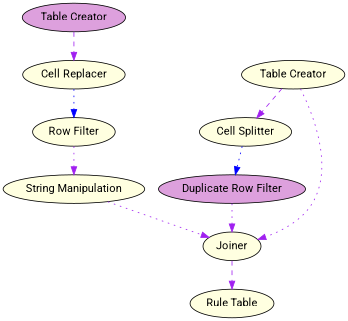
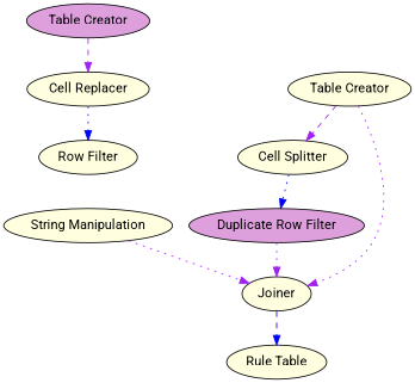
  digraph {
    fontname=Roboto
    rankdir=TB
    node [fillcolor=lightyellow fontname=Roboto style=filled]
    edge [color=purple fontname=Roboto style=dotted]
    n1 [fillcolor=plum label="Table Creator"]
    n2 [label="Cell Replacer"]
    n3 [label="Row Filter"]
    n4 [label="Table Creator"]
    n5 [label="Cell Splitter"]
    n6 [label=Joiner]
    n7 [fillcolor=plum label="Duplicate Row Filter"]
    n8 [label="Rule Table"]
    n9 [label="String Manipulation"]
    n1 -> n2 [style=dashed]
    n2 -> n3 [color=blue]
-   n3 -> n9
    n4 -> n5 [style=dashed]
    n4 -> n6
    n5 -> n7 [color=blue]
-   n6 -> n8 [style=dashed]
+   n6 -> n8 [color=blue style=dashed]
    n7 -> n6
    n9 -> n6
  }
